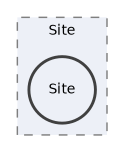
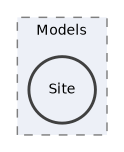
  digraph {
    compound=true
    n1 [color=grey25 fillcolor="#edf0f7" fontname=Helvetica fontsize=10 height=0.2 label=Site shape=circle style="filled,bold" width=0.4]
    subgraph cluster_1 {
      bgcolor="#edf0f7"
      fontname=Helvetica
      fontsize=10
-     label=Site
+     label=Models
      pencolor=grey50
      style="filled,dashed"
      n1
    }
  }
